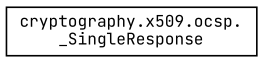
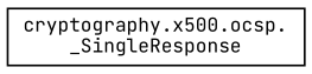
  digraph {
    rankdir=LR
    fontname="JetBrains Mono"
-   n1 [color=black fillcolor=white fontname="JetBrains Mono" fontsize=10 height=0.2 label="cryptography.x509.ocsp.\l_SingleResponse" shape=record style=filled width=0.4]
+   n1 [color=black fillcolor=white fontname="JetBrains Mono" fontsize=10 height=0.2 label="cryptography.x500.ocsp.\l_SingleResponse" shape=record style=filled width=0.4]
  }
